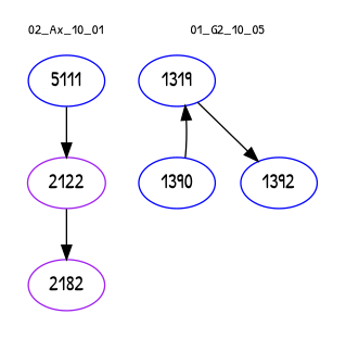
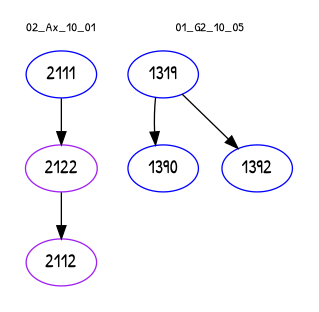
  digraph {
    fontname="Patrick Hand"
    node [color=blue fontname="Patrick Hand"]
    edge [color=black fontname="Patrick Hand"]
-   n1 [label=5111]
+   n1 [label=2111]
    n2 [color=purple label=2122]
-   n3 [color=purple label=2182]
+   n3 [color=purple label=2112]
    n4 [label=1319]
    n5 [label=1390]
    n6 [label=1392]
    subgraph cluster_1 {
      color=white
      fontsize=10
      label="02_Ax_10_01"
      n1
      n2
      n3
    }
    subgraph cluster_2 {
      color=white
      fontsize=10
      label="01_G2_10_05"
      n4
      n5
      n6
    }
    n1 -> n2
    n2 -> n3
-   n5 -> n4
+   n4 -> n5
    n4 -> n6
  }
